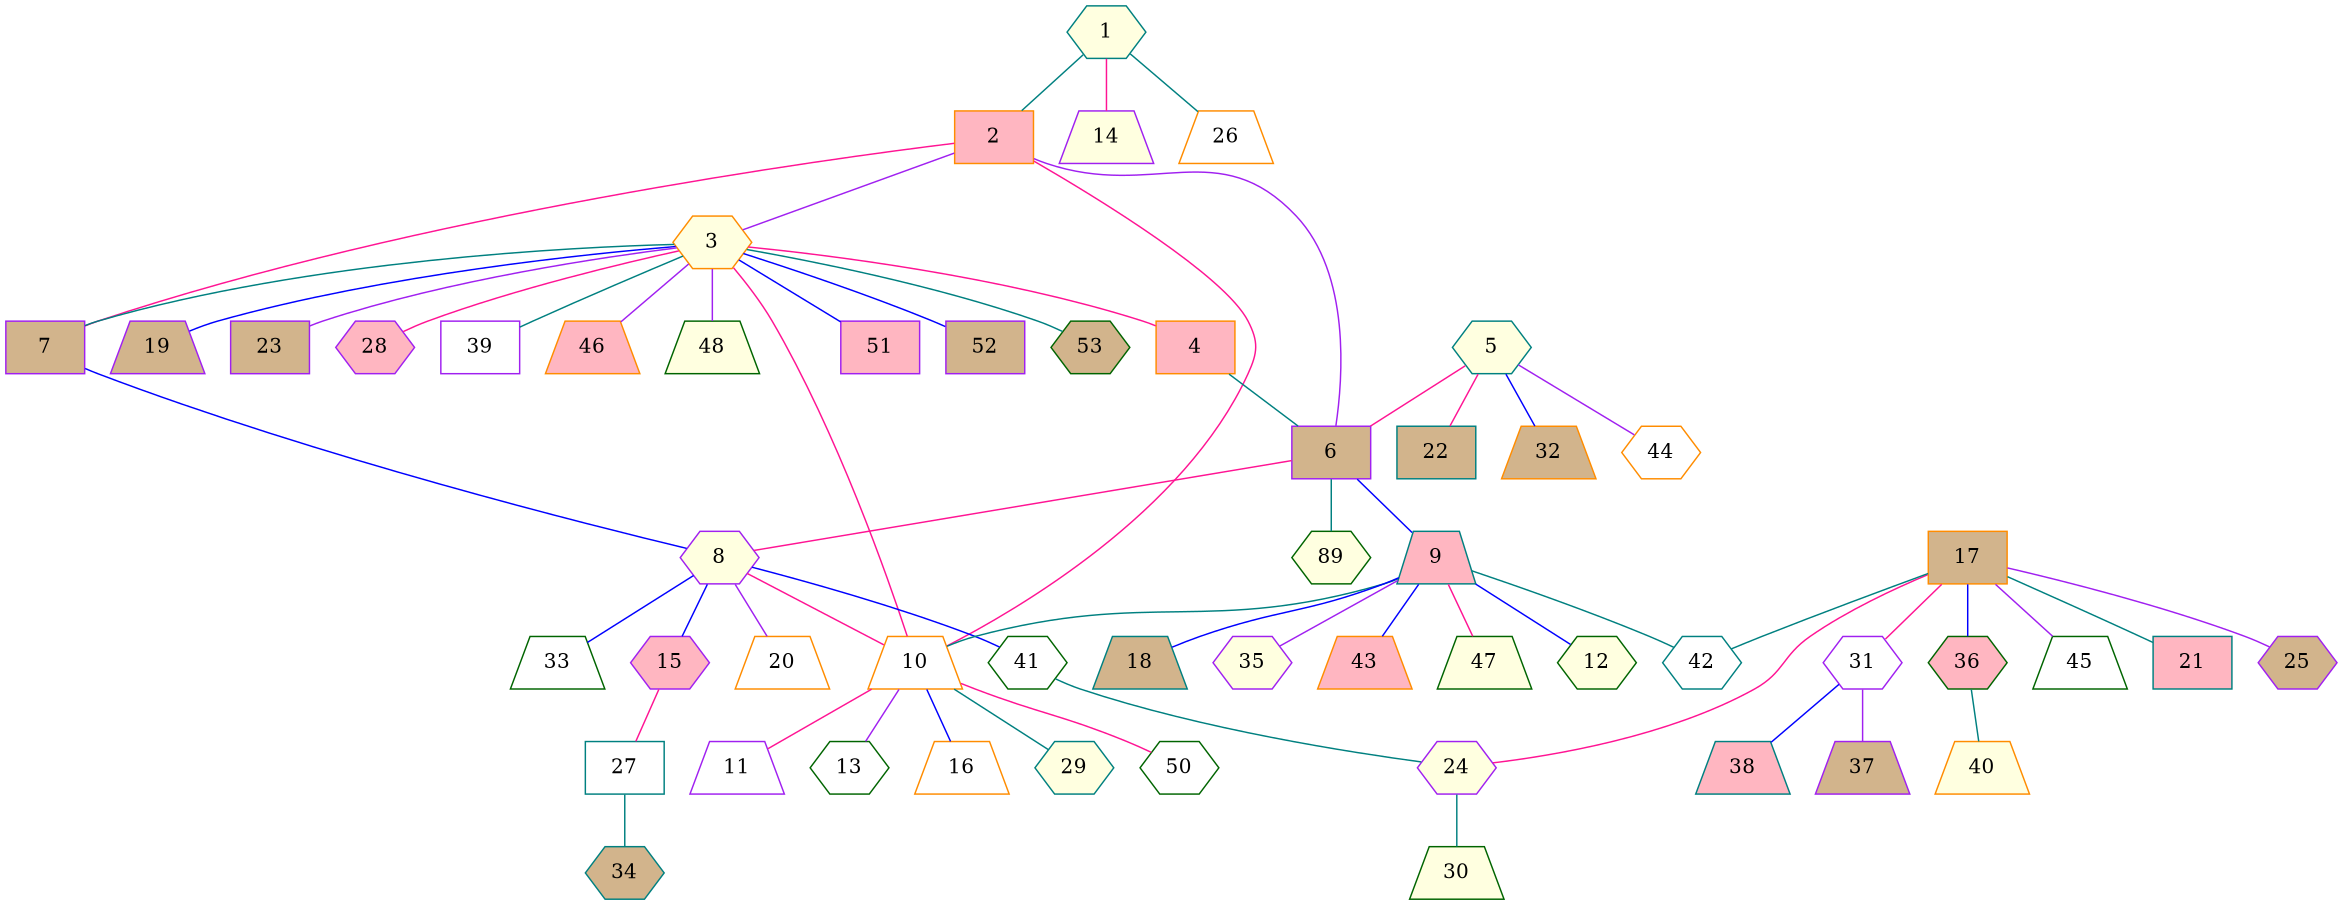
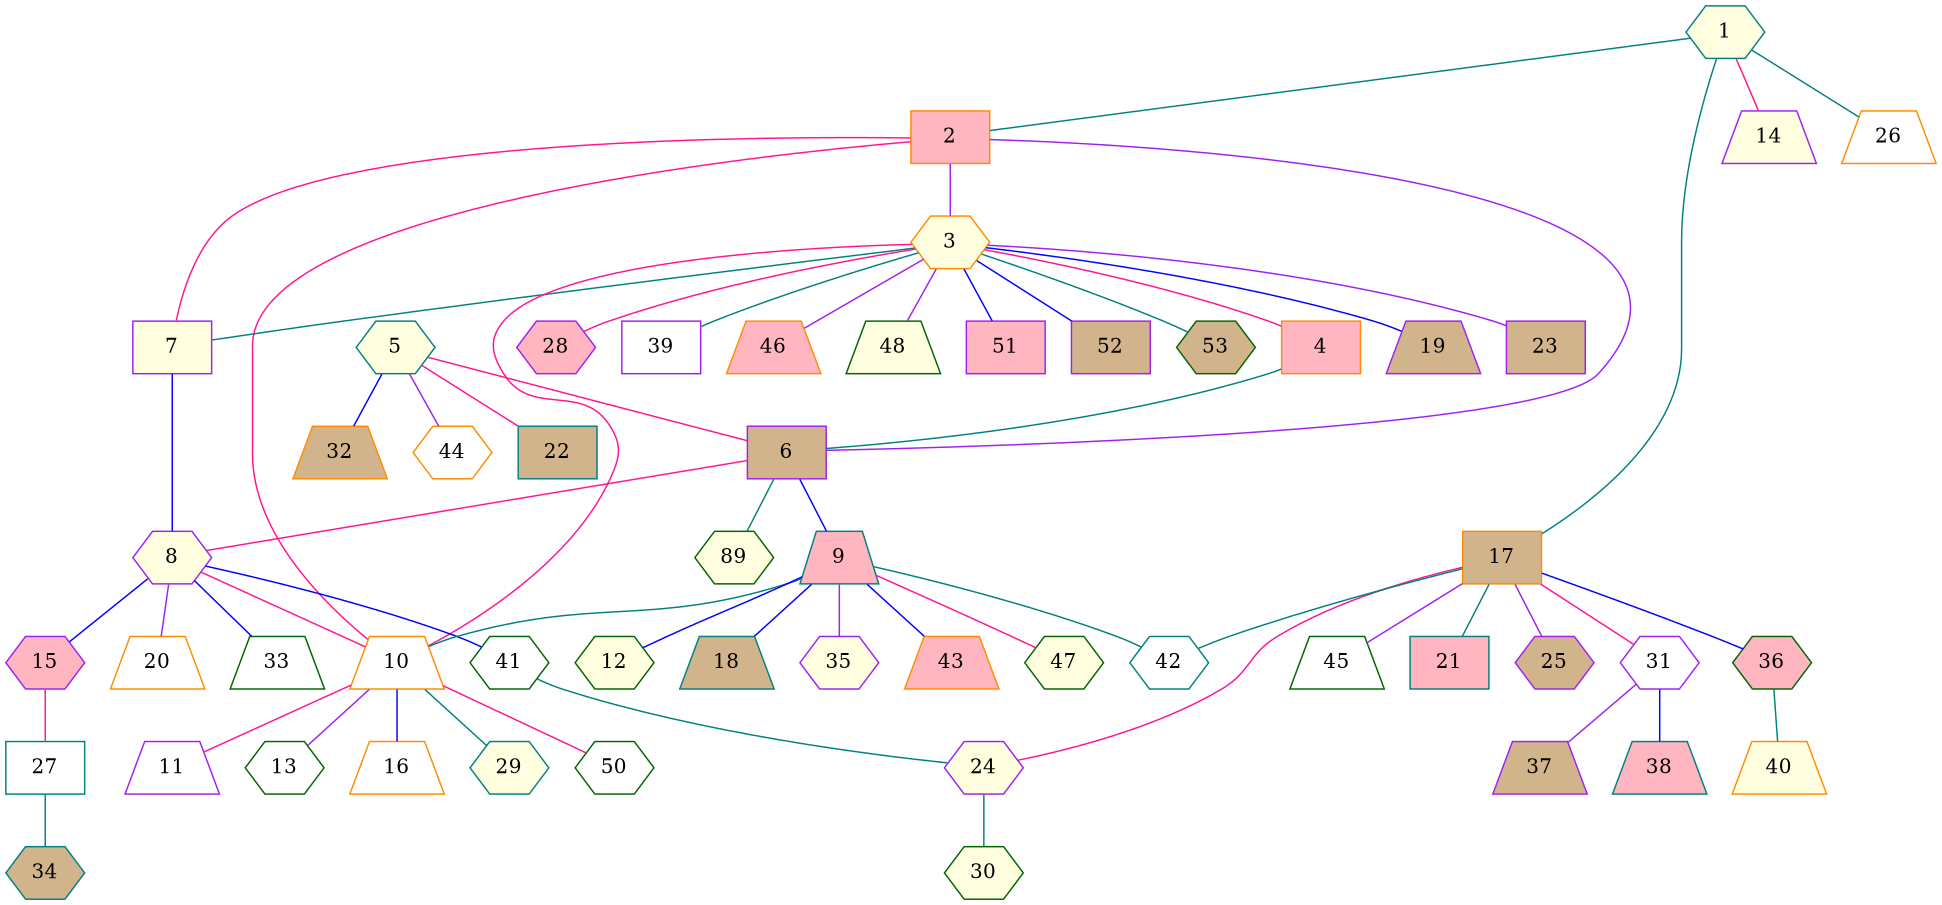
  graph {
    node [color=purple fillcolor=lightyellow shape=hexagon style=filled]
    edge [color=teal]
    1 [color=teal]
    2 [color=darkorange fillcolor=lightpink shape=box]
    14 [shape=trapezium]
    17 [color=darkorange fillcolor=tan shape=box]
    26 [color=darkorange fillcolor=white shape=trapezium]
    3 [color=darkorange]
    6 [fillcolor=tan shape=box]
-   7 [fillcolor=tan shape=box]
+   7 [shape=box]
    10 [color=darkorange fillcolor=white shape=trapezium]
    24
    42 [color=teal fillcolor=white]
    21 [color=teal fillcolor=lightpink shape=box]
    25 [fillcolor=tan]
    31 [fillcolor=white]
    36 [color=darkgreen fillcolor=lightpink]
    45 [color=darkgreen fillcolor=white shape=trapezium]
    4 [color=darkorange fillcolor=lightpink shape=box]
    19 [fillcolor=tan shape=trapezium]
    23 [fillcolor=tan shape=box]
    28 [fillcolor=lightpink]
    39 [fillcolor=white shape=box]
    46 [color=darkorange fillcolor=lightpink shape=trapezium]
    48 [color=darkgreen shape=trapezium]
    51 [fillcolor=lightpink shape=box]
    52 [fillcolor=tan shape=box]
    53 [color=darkgreen fillcolor=tan]
    8
    9 [color=teal fillcolor=lightpink shape=trapezium]
    n29 [color=darkgreen label=89]
    11 [fillcolor=white shape=trapezium]
    13 [color=darkgreen fillcolor=white]
    16 [color=darkorange fillcolor=white shape=trapezium]
    29 [color=teal]
    50 [color=darkgreen fillcolor=white]
    5 [color=teal]
    22 [color=teal fillcolor=tan shape=box]
    32 [color=darkorange fillcolor=tan shape=trapezium]
    44 [color=darkorange fillcolor=white]
    15 [fillcolor=lightpink]
    20 [color=darkorange fillcolor=white shape=trapezium]
    33 [color=darkgreen fillcolor=white shape=trapezium]
    41 [color=darkgreen fillcolor=white]
    12 [color=darkgreen]
    18 [color=teal fillcolor=tan shape=trapezium]
    35
    43 [color=darkorange fillcolor=lightpink shape=trapezium]
-   47 [color=darkgreen shape=trapezium]
+   47 [color=darkgreen]
    27 [color=teal fillcolor=white shape=box]
-   30 [color=darkgreen shape=trapezium]
+   30 [color=darkgreen]
    34 [color=teal fillcolor=tan]
    37 [fillcolor=tan shape=trapezium]
    38 [color=teal fillcolor=lightpink shape=trapezium]
    40 [color=darkorange shape=trapezium]
    1 -- 2
    1 -- 14 [color=deeppink]
+   1 -- 17
    1 -- 26
    2 -- 3 [color=purple]
    2 -- 6 [color=purple]
    2 -- 7 [color=deeppink]
    2 -- 10 [color=deeppink]
    17 -- 24 [color=deeppink]
    17 -- 42
    17 -- 21
    17 -- 25 [color=purple]
    17 -- 31 [color=deeppink]
    17 -- 36 [color=blue]
    17 -- 45 [color=purple]
    3 -- 7
    3 -- 10 [color=deeppink]
    3 -- 4 [color=deeppink]
    3 -- 19 [color=blue]
    3 -- 23 [color=purple]
    3 -- 28 [color=deeppink]
    3 -- 39
    3 -- 46 [color=purple]
    3 -- 48 [color=purple]
    3 -- 51 [color=blue]
    3 -- 52 [color=blue]
    3 -- 53
    6 -- 8 [color=deeppink]
    6 -- 9 [color=blue]
    6 -- n29
    7 -- 8 [color=blue]
    10 -- 11 [color=deeppink]
    10 -- 13 [color=purple]
    10 -- 16 [color=blue]
    10 -- 29
    10 -- 50 [color=deeppink]
    24 -- 30
    31 -- 37 [color=purple]
    31 -- 38 [color=blue]
    36 -- 40
    4 -- 6
    8 -- 10 [color=deeppink]
    8 -- 15 [color=blue]
    8 -- 20 [color=purple]
    8 -- 33 [color=blue]
    8 -- 41 [color=blue]
    9 -- 10
    9 -- 42
    9 -- 12 [color=blue]
    9 -- 18 [color=blue]
    9 -- 35 [color=purple]
    9 -- 43 [color=blue]
    9 -- 47 [color=deeppink]
    5 -- 6 [color=deeppink]
    5 -- 22 [color=deeppink]
    5 -- 32 [color=blue]
    5 -- 44 [color=purple]
    15 -- 27 [color=deeppink]
    41 -- 24
    27 -- 34
  }
